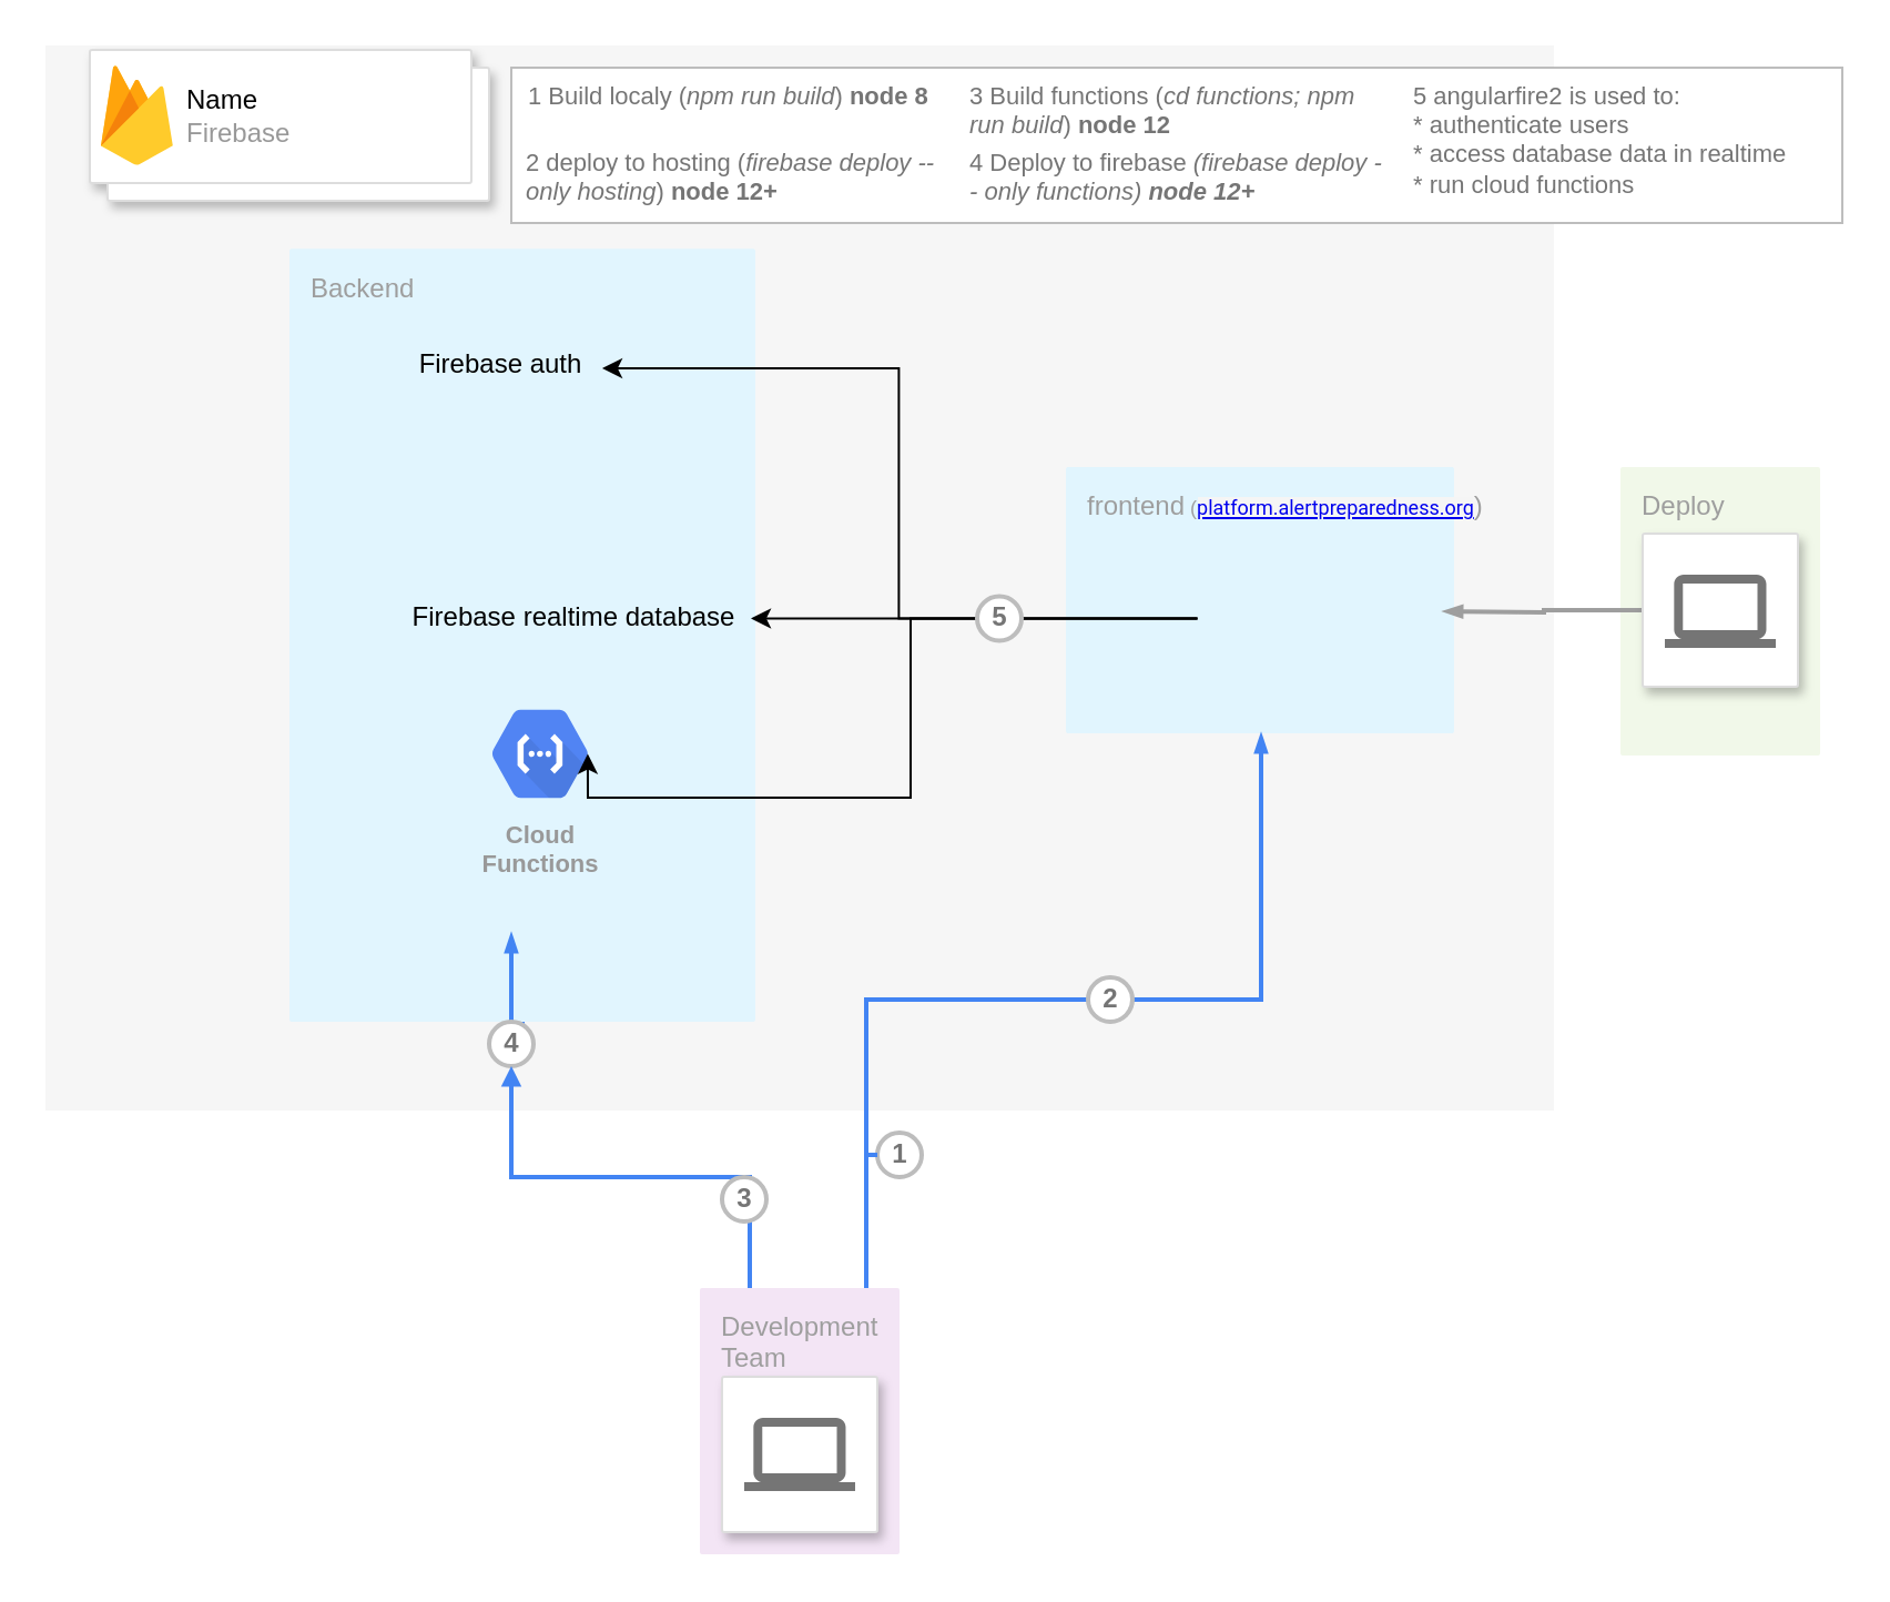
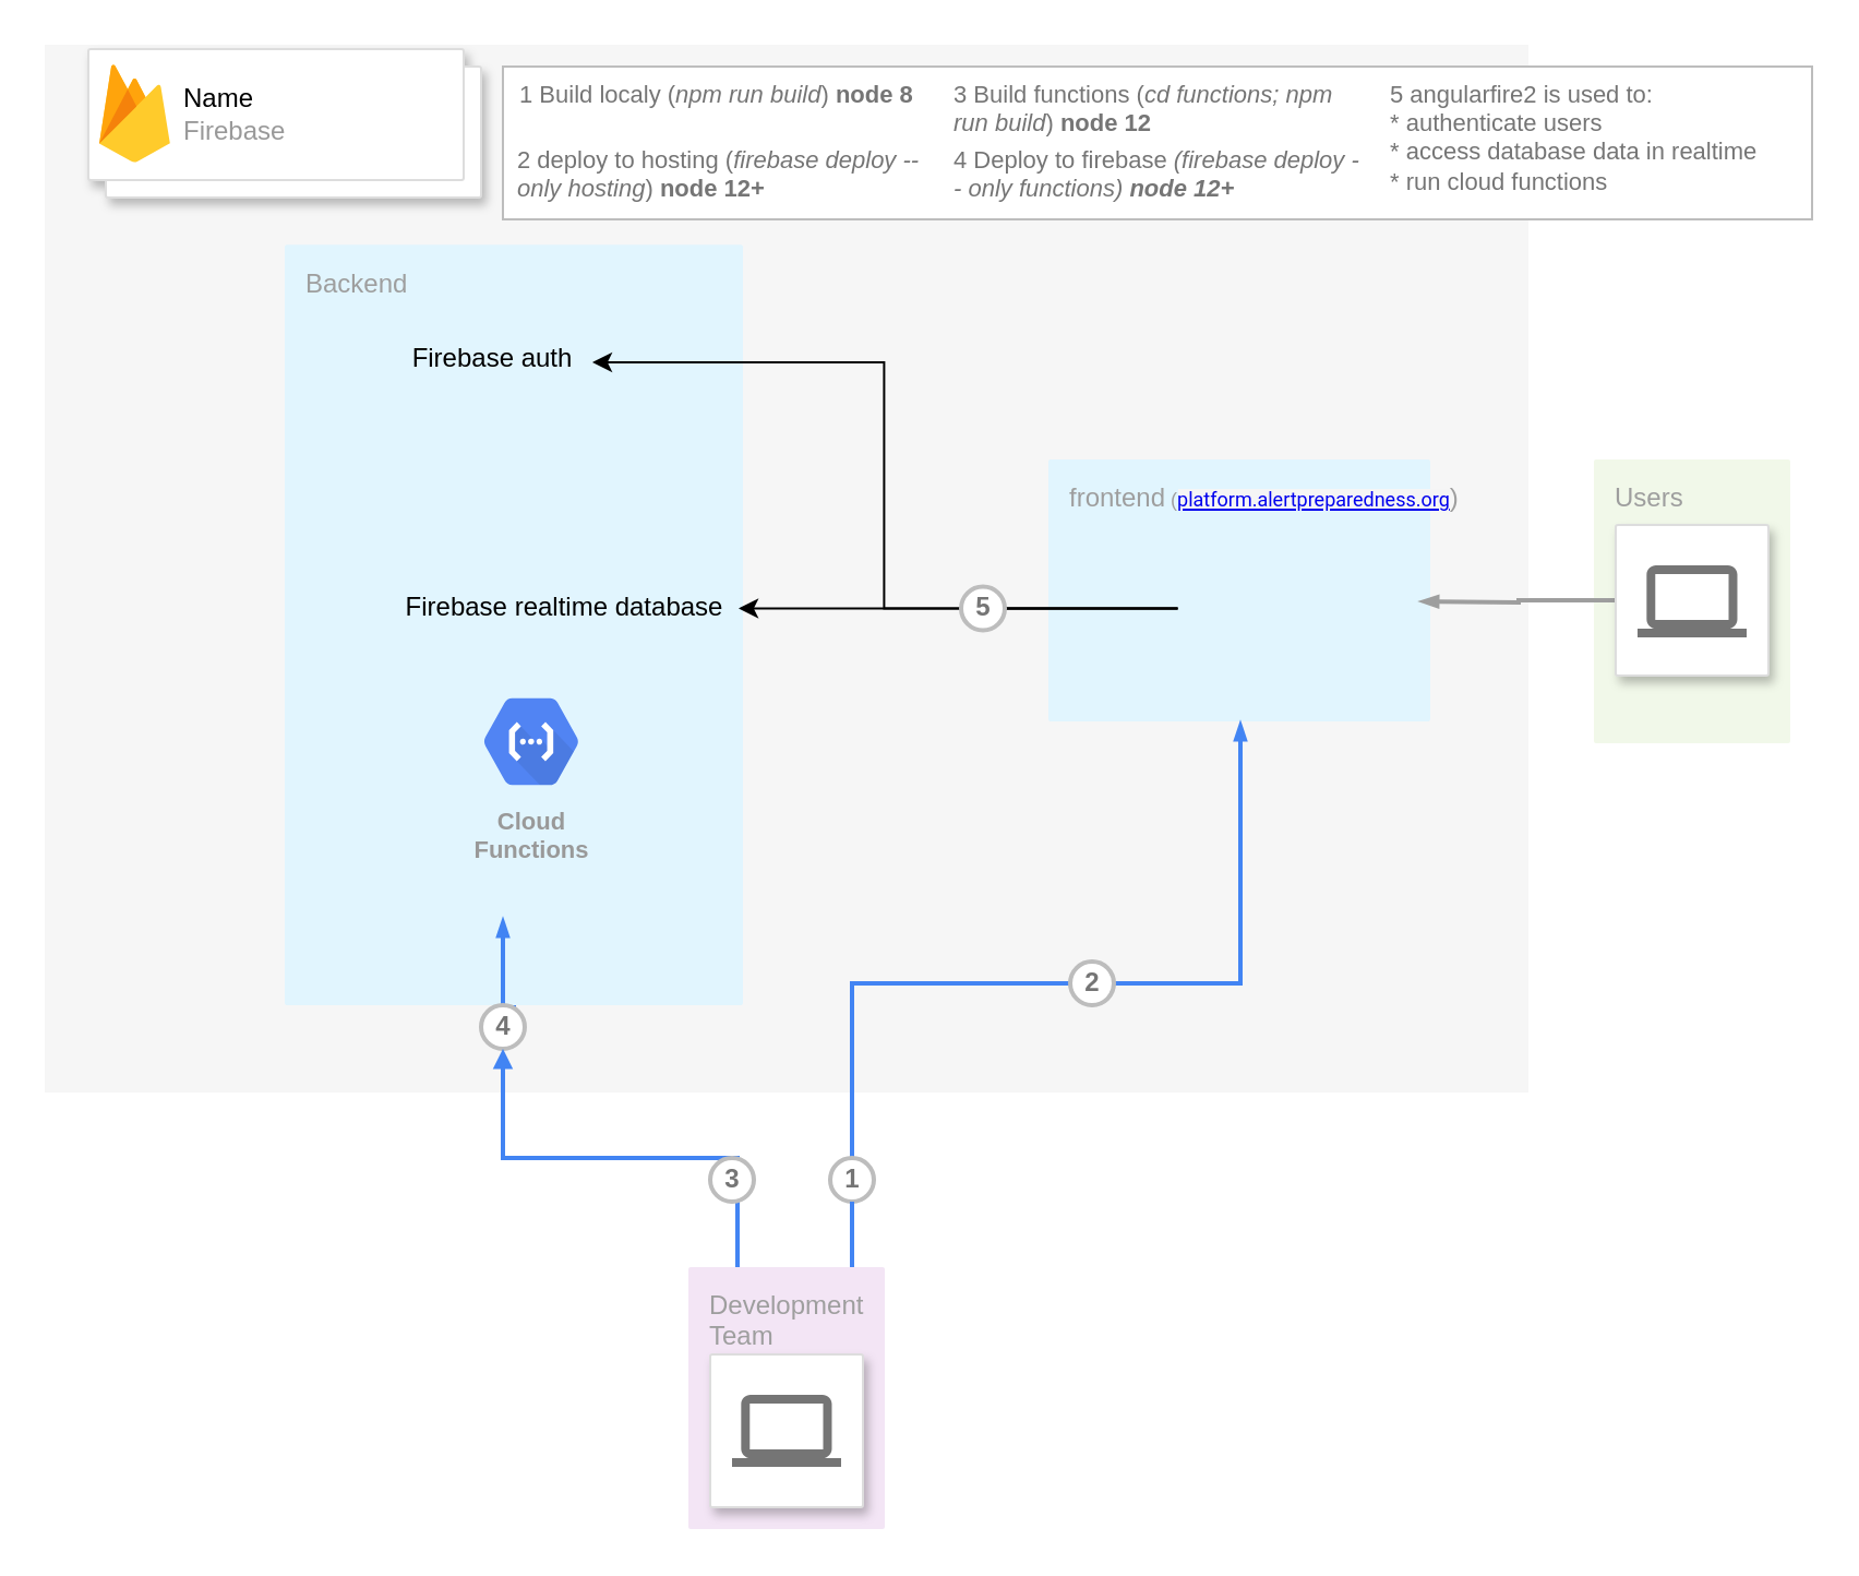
  <mxCell id="0" />
  <mxCell id="1" parent="0" />
  <mxCell id="2" value="&lt;b&gt;Google &lt;/b&gt;Cloud Platform" style="fillColor=#F6F6F6;strokeColor=none;shadow=0;gradientColor=none;fontSize=14;align=left;spacing=10;fontColor=#717171;9E9E9E;verticalAlign=top;spacingTop=-4;fontStyle=0;spacingLeft=40;html=1;" parent="1" vertex="1"><mxGeometry x="20" y="20" width="680" height="480" as="geometry" /></mxCell>
  <mxCell id="3" value="" style="shape=mxgraph.gcp2.google_cloud_platform;fillColor=#F6F6F6;strokeColor=none;shadow=0;gradientColor=none;" parent="2" vertex="1"><mxGeometry width="23" height="20" relative="1" as="geometry"><mxPoint x="20" y="10" as="offset" /></mxGeometry></mxCell>
  <mxCell id="4" value="" style="shape=mxgraph.gcp2.doubleRect;strokeColor=#dddddd;shadow=1;strokeWidth=1;" vertex="1" parent="2"><mxGeometry x="20" y="2" width="180" height="68" as="geometry" /></mxCell>
  <mxCell id="5" value="&lt;font color=&quot;#000000&quot;&gt;Name&lt;/font&gt;&lt;br&gt;Firebase" style="dashed=0;connectable=0;html=1;fillColor=#5184F3;strokeColor=none;shape=mxgraph.gcp2.firebase;part=1;labelPosition=right;verticalLabelPosition=middle;align=left;verticalAlign=middle;spacingLeft=5;fontColor=#999999;fontSize=12;" vertex="1" parent="4"><mxGeometry width="32.4" height="45" relative="1" as="geometry"><mxPoint x="5" y="7" as="offset" /></mxGeometry></mxCell>
  <mxCell id="6" value="frontend&lt;font style=&quot;font-size: 9px&quot;&gt; (&lt;a target=&quot;_blank&quot; class=&quot;c5e-simple-link c5e-external-link h5g-custom-domain-name md-gmp-blue-theme&quot; href=&quot;https://platform.alertpreparedness.org/&quot; style=&quot;position: relative ; cursor: pointer ; font-family: &amp;#34;roboto&amp;#34; , &amp;#34;helvetica neue&amp;#34; , sans-serif ; background-color: rgb(245 , 245 , 245)&quot;&gt;platform.alertpreparedness.org&lt;/a&gt;&lt;/font&gt;)" style="rounded=1;absoluteArcSize=1;arcSize=2;html=1;strokeColor=none;gradientColor=none;shadow=0;dashed=0;strokeColor=none;fontSize=12;fontColor=#9E9E9E;align=left;verticalAlign=top;spacing=10;spacingTop=-4;fillColor=#E1F5FE;" parent="2" vertex="1"><mxGeometry x="460" y="190" width="175" height="120" as="geometry" /></mxCell>
  <mxCell id="7" value="" style="shape=image;html=1;verticalAlign=top;verticalLabelPosition=bottom;labelBackgroundColor=#ffffff;imageAspect=0;aspect=fixed;image=https://cdn0.iconfinder.com/data/icons/long-shadow-web-icons/512/angular-128.png" vertex="1" parent="2"><mxGeometry x="519.25" y="230" width="56.5" height="56.5" as="geometry" /></mxCell>
  <mxCell id="8" value="Backend" style="rounded=1;absoluteArcSize=1;arcSize=2;html=1;strokeColor=none;gradientColor=none;shadow=0;dashed=0;strokeColor=none;fontSize=12;fontColor=#9E9E9E;align=left;verticalAlign=top;spacing=10;spacingTop=-4;fillColor=#E1F5FE;" parent="2" vertex="1"><mxGeometry x="110" y="91.63" width="210" height="348.37" as="geometry" /></mxCell>
  <mxCell id="9" value="" style="shape=image;html=1;verticalAlign=top;verticalLabelPosition=bottom;labelBackgroundColor=#ffffff;imageAspect=0;aspect=fixed;image=https://cdn4.iconfinder.com/data/icons/google-i-o-2016/512/google_firebase-2-128.png" vertex="1" parent="2"><mxGeometry x="130" y="130" width="28" height="28" as="geometry" /></mxCell>
  <mxCell id="10" value="Firebase auth" style="text;html=1;resizable=0;autosize=1;align=center;verticalAlign=middle;points=[];fillColor=none;strokeColor=none;rounded=0;" vertex="1" parent="2"><mxGeometry x="160" y="134" width="90" height="20" as="geometry" /></mxCell>
  <mxCell id="11" style="edgeStyle=orthogonalEdgeStyle;rounded=0;orthogonalLoop=1;jettySize=auto;html=1;exitX=0;exitY=0.5;exitDx=0;exitDy=0;entryX=1.011;entryY=0.575;entryDx=0;entryDy=0;entryPerimeter=0;" edge="1" parent="2" source="7" target="10"><mxGeometry relative="1" as="geometry" /></mxCell>
- <mxCell id="12" value="Deploy" style="rounded=1;absoluteArcSize=1;arcSize=2;html=1;strokeColor=none;gradientColor=none;shadow=0;dashed=0;strokeColor=none;fontSize=12;fontColor=#9E9E9E;align=left;verticalAlign=top;spacing=10;spacingTop=-4;fillColor=#F1F8E9;" parent="1" vertex="1"><mxGeometry x="730" y="210" width="90" height="130" as="geometry" /></mxCell>
+ <mxCell id="12" value="Users" style="rounded=1;absoluteArcSize=1;arcSize=2;html=1;strokeColor=none;gradientColor=none;shadow=0;dashed=0;strokeColor=none;fontSize=12;fontColor=#9E9E9E;align=left;verticalAlign=top;spacing=10;spacingTop=-4;fillColor=#F1F8E9;" parent="1" vertex="1"><mxGeometry x="730" y="210" width="90" height="130" as="geometry" /></mxCell>
  <mxCell id="13" style="edgeStyle=orthogonalEdgeStyle;rounded=0;html=1;labelBackgroundColor=none;startFill=1;startSize=4;endArrow=blockThin;endFill=1;endSize=4;jettySize=auto;orthogonalLoop=1;strokeColor=#4284F3;strokeWidth=2;fontSize=12;fontColor=#000000;align=center;dashed=0;startArrow=none;" parent="1" source="28" target="6" edge="1"><mxGeometry relative="1" as="geometry"><mxPoint x="40" y="150" as="targetPoint" /><Array as="points"><mxPoint x="390" y="450" /><mxPoint x="568" y="450" /></Array></mxGeometry></mxCell>
  <mxCell id="14" value="Development&lt;br&gt;Team&lt;br&gt;" style="rounded=1;absoluteArcSize=1;arcSize=2;html=1;strokeColor=none;gradientColor=none;shadow=0;dashed=0;strokeColor=none;fontSize=12;fontColor=#9E9E9E;align=left;verticalAlign=top;spacing=10;spacingTop=-4;fillColor=#F3E5F5;" parent="1" vertex="1"><mxGeometry x="315" y="580" width="90" height="120" as="geometry" /></mxCell>
  <mxCell id="15" value="" style="strokeColor=#dddddd;fillColor=#ffffff;shadow=1;strokeWidth=1;rounded=1;absoluteArcSize=1;arcSize=2;labelPosition=center;verticalLabelPosition=middle;align=center;verticalAlign=bottom;spacingLeft=0;fontColor=#999999;fontSize=12;whiteSpace=wrap;spacingBottom=2;html=1;" parent="1" vertex="1"><mxGeometry x="325" y="620" width="70" height="70" as="geometry" /></mxCell>
  <mxCell id="16" value="" style="dashed=0;connectable=0;html=1;fillColor=#757575;strokeColor=none;shape=mxgraph.gcp2.laptop;part=1;" parent="15" vertex="1"><mxGeometry x="0.5" width="50" height="33" relative="1" as="geometry"><mxPoint x="-25" y="18.5" as="offset" /></mxGeometry></mxCell>
  <mxCell id="17" style="edgeStyle=orthogonalEdgeStyle;rounded=0;html=1;labelBackgroundColor=none;startFill=1;startSize=4;endArrow=blockThin;endFill=1;endSize=4;jettySize=auto;orthogonalLoop=1;strokeColor=#4284F3;strokeWidth=2;fontSize=12;fontColor=#000000;align=center;dashed=0;exitX=0.5;exitY=1;exitDx=0;exitDy=0;startArrow=none;" parent="1" source="8" edge="1"><mxGeometry relative="1" as="geometry"><mxPoint x="266" y="550" as="sourcePoint" /><mxPoint x="230" y="420" as="targetPoint" /><Array as="points"><mxPoint x="235" y="470" /><mxPoint x="230" y="470" /></Array></mxGeometry></mxCell>
  <mxCell id="18" style="edgeStyle=orthogonalEdgeStyle;rounded=0;html=1;labelBackgroundColor=none;startFill=1;startSize=4;endArrow=blockThin;endFill=1;endSize=4;jettySize=auto;orthogonalLoop=1;strokeColor=#9E9E9E;strokeWidth=2;fontSize=12;fontColor=#000000;align=center;dashed=0;" parent="1" source="19" edge="1"><mxGeometry relative="1" as="geometry"><mxPoint x="650" y="275" as="targetPoint" /></mxGeometry></mxCell>
  <mxCell id="19" value="" style="strokeColor=#dddddd;fillColor=#ffffff;shadow=1;strokeWidth=1;rounded=1;absoluteArcSize=1;arcSize=2;labelPosition=center;verticalLabelPosition=middle;align=center;verticalAlign=bottom;spacingLeft=0;fontColor=#999999;fontSize=12;whiteSpace=wrap;spacingBottom=2;html=1;" parent="1" vertex="1"><mxGeometry x="740" y="240" width="70" height="69" as="geometry" /></mxCell>
  <mxCell id="20" value="" style="dashed=0;connectable=0;html=1;fillColor=#757575;strokeColor=none;shape=mxgraph.gcp2.laptop;part=1;" parent="19" vertex="1"><mxGeometry x="0.5" width="50" height="33" relative="1" as="geometry"><mxPoint x="-25" y="18.5" as="offset" /></mxGeometry></mxCell>
  <mxCell id="21" value="2" style="shape=ellipse;fillColor=#ffffff;strokeColor=#BDBDBD;strokeWidth=2;shadow=0;gradientColor=none;fontColor=#757575;align=center;html=1;fontStyle=1;spacingTop=-1;" parent="1" vertex="1"><mxGeometry x="490" y="440" width="20" height="20" as="geometry" /></mxCell>
  <mxCell id="22" value="" style="fillColor=#ffffff;strokeColor=#BDBDBD;strokeWidth=1;shadow=0;gradientColor=none;fontSize=10;fontColor=#9E9E9E;align=center;html=1;" parent="1" vertex="1"><mxGeometry x="230" y="30" width="600" height="70" as="geometry" /></mxCell>
  <mxCell id="23" value="1 Build localy (&lt;i&gt;npm run build&lt;/i&gt;) &lt;b&gt;node 8&lt;/b&gt;" style="strokeColor=none;fillColor=none;fontColor=#757575;align=left;html=1;fontStyle=0;spacingLeft=5;fontSize=11;verticalAlign=top;whiteSpace=wrap;spacingRight=5;" parent="22" vertex="1"><mxGeometry width="200" height="30" relative="1" as="geometry"><mxPoint x="1" as="offset" /></mxGeometry></mxCell>
  <mxCell id="24" value="2 deploy to hosting (&lt;i&gt;firebase deploy --only hosting&lt;/i&gt;) &lt;b&gt;node 12+&lt;/b&gt;" style="strokeColor=none;fillColor=none;fontColor=#757575;align=left;html=1;fontStyle=0;spacingLeft=5;fontSize=11;verticalAlign=top;whiteSpace=wrap;spacingRight=5;" parent="22" vertex="1"><mxGeometry width="200" height="30" relative="1" as="geometry"><mxPoint y="30" as="offset" /></mxGeometry></mxCell>
  <mxCell id="25" value="3 Build functions (&lt;i&gt;cd functions; npm run build&lt;/i&gt;)&amp;nbsp;&lt;b&gt;node 12&lt;/b&gt;" style="strokeColor=none;fillColor=none;fontColor=#757575;align=left;html=1;fontStyle=0;spacingLeft=5;fontSize=11;verticalAlign=top;whiteSpace=wrap;spacingRight=5;" parent="22" vertex="1"><mxGeometry width="200" height="30" relative="1" as="geometry"><mxPoint x="200" as="offset" /></mxGeometry></mxCell>
  <mxCell id="26" value="4 Deploy to firebase &lt;i&gt;(firebase deploy -- only functions) &lt;b&gt;node 12+&lt;/b&gt;&lt;br&gt;&lt;/i&gt;" style="strokeColor=none;fillColor=none;fontColor=#757575;align=left;html=1;fontStyle=0;spacingLeft=5;fontSize=11;verticalAlign=top;whiteSpace=wrap;spacingRight=5;" parent="22" vertex="1"><mxGeometry width="200" height="30" relative="1" as="geometry"><mxPoint x="200" y="30" as="offset" /></mxGeometry></mxCell>
  <mxCell id="27" value="5 angularfire2 is used to:&lt;br&gt;* authenticate users&lt;br&gt;* access database data in realtime&lt;br&gt;* run cloud functions" style="strokeColor=none;fillColor=none;fontColor=#757575;align=left;html=1;fontStyle=0;spacingLeft=5;fontSize=11;verticalAlign=top;whiteSpace=wrap;spacingRight=5;" parent="22" vertex="1"><mxGeometry width="200" height="30" relative="1" as="geometry"><mxPoint x="400" as="offset" /></mxGeometry></mxCell>
- <mxCell id="28" value="1" style="shape=ellipse;fillColor=#ffffff;strokeColor=#BDBDBD;strokeWidth=2;shadow=0;gradientColor=none;fontColor=#757575;align=center;html=1;fontStyle=1;spacingTop=-1;" parent="1" vertex="1"><mxGeometry x="395" y="510" width="20" height="20" as="geometry" /></mxCell>
+ <mxCell id="28" value="1" style="shape=ellipse;fillColor=#ffffff;strokeColor=#BDBDBD;strokeWidth=2;shadow=0;gradientColor=none;fontColor=#757575;align=center;html=1;fontStyle=1;spacingTop=-1;" parent="1" vertex="1"><mxGeometry x="380" y="530" width="20" height="20" as="geometry" /></mxCell>
  <mxCell id="29" value="" style="edgeStyle=orthogonalEdgeStyle;rounded=0;html=1;labelBackgroundColor=none;startFill=1;startSize=4;endArrow=none;endFill=1;endSize=4;jettySize=auto;orthogonalLoop=1;strokeColor=#4284F3;strokeWidth=2;fontSize=12;fontColor=#000000;align=center;dashed=0;" edge="1" parent="1" source="14" target="28"><mxGeometry relative="1" as="geometry"><mxPoint x="390" y="580" as="sourcePoint" /><mxPoint x="568" y="330" as="targetPoint" /><Array as="points"><mxPoint x="390" y="570" /><mxPoint x="390" y="570" /></Array></mxGeometry></mxCell>
  <mxCell id="30" value="Cloud&#10;Functions" style="html=1;fillColor=#5184F3;strokeColor=none;verticalAlign=top;labelPosition=center;verticalLabelPosition=bottom;align=center;spacingTop=-6;fontSize=11;fontStyle=1;fontColor=#999999;shape=mxgraph.gcp2.hexIcon;prIcon=cloud_functions" vertex="1" parent="1"><mxGeometry x="210" y="310" width="66" height="58.5" as="geometry" /></mxCell>
  <mxCell id="31" value="" style="shape=image;html=1;verticalAlign=top;verticalLabelPosition=bottom;labelBackgroundColor=#ffffff;imageAspect=0;aspect=fixed;image=https://cdn4.iconfinder.com/data/icons/google-i-o-2016/512/google_firebase-2-128.png" vertex="1" parent="1"><mxGeometry x="150" y="264.25" width="28" height="28" as="geometry" /></mxCell>
  <mxCell id="32" value="Firebase realtime database" style="text;html=1;resizable=0;autosize=1;align=center;verticalAlign=middle;points=[];fillColor=none;strokeColor=none;rounded=0;" vertex="1" parent="1"><mxGeometry x="178" y="268.25" width="160" height="20" as="geometry" /></mxCell>
  <mxCell id="33" value="" style="shape=image;html=1;verticalAlign=top;verticalLabelPosition=bottom;labelBackgroundColor=#ffffff;imageAspect=0;aspect=fixed;image=https://cdn4.iconfinder.com/data/icons/google-i-o-2016/512/google_firebase-2-128.png" vertex="1" parent="1"><mxGeometry x="160" y="345.25" width="28" height="28" as="geometry" /></mxCell>
  <mxCell id="34" value="4" style="shape=ellipse;fillColor=#ffffff;strokeColor=#BDBDBD;strokeWidth=2;shadow=0;gradientColor=none;fontColor=#757575;align=center;html=1;fontStyle=1;spacingTop=-1;" parent="1" vertex="1"><mxGeometry x="220" y="460" width="20" height="20" as="geometry" /></mxCell>
  <mxCell id="35" value="" style="edgeStyle=orthogonalEdgeStyle;rounded=0;html=1;labelBackgroundColor=none;startFill=1;startSize=4;endArrow=block;endFill=1;endSize=4;jettySize=auto;orthogonalLoop=1;strokeColor=#4284F3;strokeWidth=2;fontSize=12;fontColor=#000000;align=center;dashed=0;exitX=0.25;exitY=0;exitDx=0;exitDy=0;" edge="1" parent="1" source="14" target="34"><mxGeometry relative="1" as="geometry"><mxPoint x="337.5" y="580" as="sourcePoint" /><mxPoint x="230" y="420" as="targetPoint" /></mxGeometry></mxCell>
- <mxCell id="36" style="edgeStyle=orthogonalEdgeStyle;rounded=0;orthogonalLoop=1;jettySize=auto;html=1;exitX=0;exitY=0.5;exitDx=0;exitDy=0;entryX=0.825;entryY=0.5;entryDx=0;entryDy=0;entryPerimeter=0;startArrow=none;" edge="1" parent="1" source="40" target="30"><mxGeometry relative="1" as="geometry"><Array as="points"><mxPoint x="410" y="278" /><mxPoint x="410" y="359" /></Array></mxGeometry></mxCell>
  <mxCell id="37" value="" style="edgeStyle=orthogonalEdgeStyle;rounded=0;orthogonalLoop=1;jettySize=auto;html=1;exitX=0;exitY=0.5;exitDx=0;exitDy=0;entryX=0.825;entryY=0.5;entryDx=0;entryDy=0;entryPerimeter=0;endArrow=none;" edge="1" parent="1" source="7" target="40"><mxGeometry relative="1" as="geometry"><mxPoint x="539.25" y="278.25" as="sourcePoint" /><mxPoint x="254.45" y="359.25" as="targetPoint" /><Array as="points" /></mxGeometry></mxCell>
  <mxCell id="38" value="3" style="shape=ellipse;fillColor=#ffffff;strokeColor=#BDBDBD;strokeWidth=2;shadow=0;gradientColor=none;fontColor=#757575;align=center;html=1;fontStyle=1;spacingTop=-1;" parent="1" vertex="1"><mxGeometry x="325" y="530" width="20" height="20" as="geometry" /></mxCell>
  <mxCell id="39" style="edgeStyle=orthogonalEdgeStyle;rounded=0;orthogonalLoop=1;jettySize=auto;html=1;exitX=0;exitY=0.5;exitDx=0;exitDy=0;" edge="1" parent="1" source="7" target="32"><mxGeometry relative="1" as="geometry" /></mxCell>
  <mxCell id="40" value="5" style="shape=ellipse;fillColor=#ffffff;strokeColor=#BDBDBD;strokeWidth=2;shadow=0;gradientColor=none;fontColor=#757575;align=center;html=1;fontStyle=1;spacingTop=-1;" parent="1" vertex="1"><mxGeometry x="440" y="268.25" width="20" height="20" as="geometry" /></mxCell>
